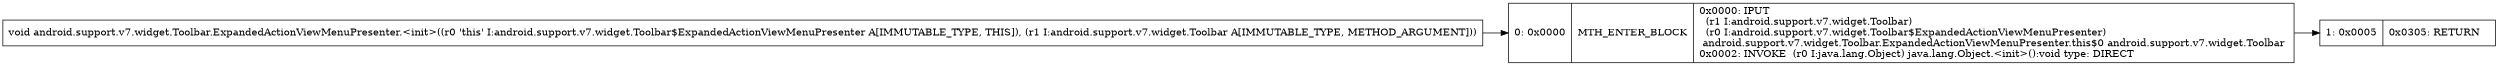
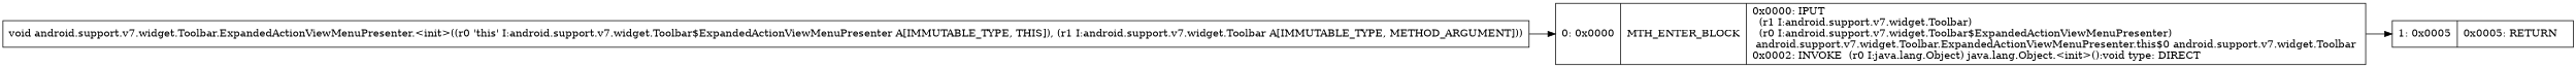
  digraph {
    rankdir=LR
    node [shape=record]
    n1 [label="{0\:\ 0x0000|MTH_ENTER_BLOCK\l|0x0000: IPUT  \l  (r1 I:android.support.v7.widget.Toolbar)\l  (r0 I:android.support.v7.widget.Toolbar$ExpandedActionViewMenuPresenter)\l android.support.v7.widget.Toolbar.ExpandedActionViewMenuPresenter.this$0 android.support.v7.widget.Toolbar \l0x0002: INVOKE  (r0 I:java.lang.Object) java.lang.Object.\<init\>():void type: DIRECT \l}"]
-   n2 [label="{1\:\ 0x0005|0x0305: RETURN   \l}"]
+   n2 [label="{1\:\ 0x0005|0x0005: RETURN   \l}"]
    n3 [label="{void android.support.v7.widget.Toolbar.ExpandedActionViewMenuPresenter.\<init\>((r0 'this' I:android.support.v7.widget.Toolbar$ExpandedActionViewMenuPresenter A[IMMUTABLE_TYPE, THIS]), (r1 I:android.support.v7.widget.Toolbar A[IMMUTABLE_TYPE, METHOD_ARGUMENT])) }"]
    n1 -> n2
    n3 -> n1
  }
